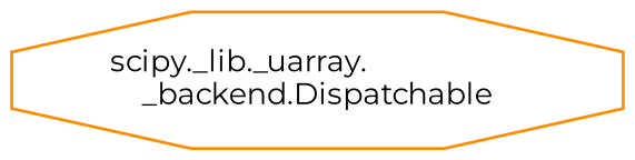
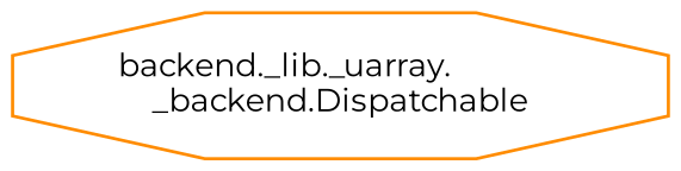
  digraph {
    rankdir=LR
    fontname=Montserrat
-   n1 [color=darkorange fillcolor=white fontname=Montserrat fontsize=10 height=0.2 label="scipy._lib._uarray.\l_backend.Dispatchable" shape=octagon style=filled width=0.4]
+   n1 [color=darkorange fillcolor=white fontname=Montserrat fontsize=10 height=0.2 label="backend._lib._uarray.\l_backend.Dispatchable" shape=octagon style=filled width=0.4]
  }
